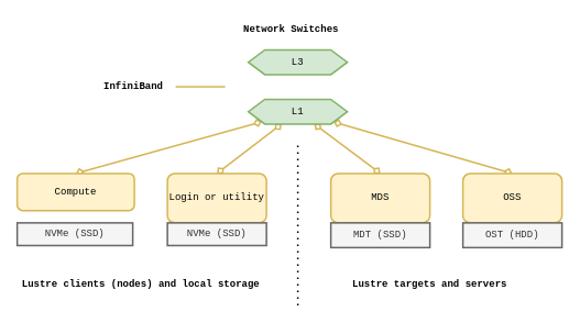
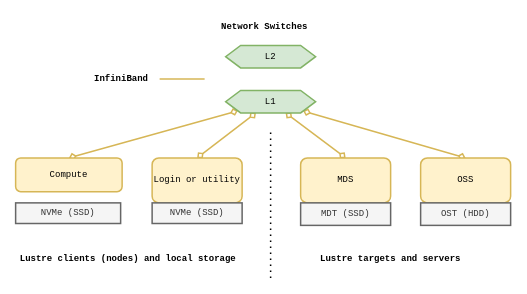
  <mxCell id="0" />
  <mxCell id="1" parent="0" />
  <mxCell id="2" style="rounded=0;orthogonalLoop=1;jettySize=auto;html=1;fillColor=#fff2cc;strokeColor=#d6b656;startArrow=diamond;startFill=0;endArrow=diamond;endFill=0;strokeWidth=2;fontFamily=Courier New;exitX=0.5;exitY=0;exitDx=0;exitDy=0;" parent="1" source="3" target="10" edge="1"><mxGeometry relative="1" as="geometry"><mxPoint x="290" y="160" as="targetPoint" /></mxGeometry></mxCell>
  <mxCell id="3" value="Compute" style="rounded=1;whiteSpace=wrap;html=1;strokeWidth=2;fontFamily=Courier New;fillColor=#fff2cc;strokeColor=#d6b656;" parent="1" vertex="1"><mxGeometry x="20" y="210" width="142" height="45" as="geometry" /></mxCell>
  <mxCell id="4" style="rounded=0;orthogonalLoop=1;jettySize=auto;html=1;fillColor=#fff2cc;strokeColor=#d6b656;endArrow=diamond;endFill=0;strokeWidth=2;startArrow=diamond;startFill=0;fontFamily=Courier New;exitX=0.5;exitY=0;exitDx=0;exitDy=0;" parent="1" source="5" target="10" edge="1"><mxGeometry relative="1" as="geometry" /></mxCell>
  <mxCell id="5" value="Login or utility" style="rounded=1;whiteSpace=wrap;html=1;strokeWidth=2;fontFamily=Courier New;fillColor=#fff2cc;strokeColor=#d6b656;" parent="1" vertex="1"><mxGeometry x="202" y="210" width="120" height="60" as="geometry" /></mxCell>
  <mxCell id="6" style="rounded=0;orthogonalLoop=1;jettySize=auto;html=1;fillColor=#fff2cc;strokeColor=#d6b656;endArrow=diamond;endFill=0;strokeWidth=2;startArrow=diamond;startFill=0;fontFamily=Courier New;exitX=0.5;exitY=0;exitDx=0;exitDy=0;" parent="1" source="7" target="10" edge="1"><mxGeometry relative="1" as="geometry"><mxPoint x="380" y="180" as="targetPoint" /></mxGeometry></mxCell>
  <mxCell id="7" value="MDS" style="rounded=1;whiteSpace=wrap;html=1;strokeWidth=2;fontFamily=Courier New;fillColor=#fff2cc;strokeColor=#d6b656;" parent="1" vertex="1"><mxGeometry x="400" y="210" width="120" height="60" as="geometry" /></mxCell>
  <mxCell id="8" style="rounded=0;orthogonalLoop=1;jettySize=auto;html=1;fillColor=#fff2cc;strokeColor=#d6b656;endArrow=diamond;endFill=0;strokeWidth=2;startArrow=diamond;startFill=0;fontFamily=Courier New;exitX=0.5;exitY=0;exitDx=0;exitDy=0;" parent="1" source="9" target="10" edge="1"><mxGeometry relative="1" as="geometry" /></mxCell>
  <mxCell id="9" value="OSS" style="rounded=1;whiteSpace=wrap;html=1;strokeWidth=2;fontFamily=Courier New;fillColor=#fff2cc;strokeColor=#d6b656;" parent="1" vertex="1"><mxGeometry x="560" y="210" width="120" height="60" as="geometry" /></mxCell>
  <mxCell id="10" value="&lt;div&gt;L1&lt;/div&gt;" style="shape=hexagon;perimeter=hexagonPerimeter2;whiteSpace=wrap;html=1;fixedSize=1;fontFamily=Courier New;fontSize=12;align=center;strokeColor=#82b366;strokeWidth=2;fillColor=#d5e8d4;" parent="1" vertex="1"><mxGeometry x="300" y="120" width="120" height="30" as="geometry" /></mxCell>
  <mxCell id="11" value="MDT (SSD)" style="rounded=0;whiteSpace=wrap;html=1;fontFamily=Courier New;fontSize=12;align=center;strokeColor=#666666;strokeWidth=2;fillColor=#f5f5f5;fontColor=#333333;" parent="1" vertex="1"><mxGeometry x="400" y="270" width="120" height="30" as="geometry" /></mxCell>
  <mxCell id="12" value="OST (HDD)" style="rounded=0;whiteSpace=wrap;html=1;fontFamily=Courier New;fontSize=12;align=center;strokeColor=#666666;strokeWidth=2;fillColor=#f5f5f5;fontColor=#333333;" parent="1" vertex="1"><mxGeometry x="560" y="270" width="120" height="30" as="geometry" /></mxCell>
  <mxCell id="13" value="&lt;div&gt;Lustre clients (nodes) and local storage&lt;/div&gt;" style="text;html=1;strokeColor=none;fillColor=none;align=center;verticalAlign=middle;whiteSpace=wrap;rounded=0;dashed=1;fontFamily=Courier New;fontStyle=1" parent="1" vertex="1"><mxGeometry x="20" y="330" width="300" height="30" as="geometry" /></mxCell>
  <mxCell id="14" value="Lustre targets and servers" style="text;html=1;strokeColor=none;fillColor=none;align=center;verticalAlign=middle;whiteSpace=wrap;rounded=0;dashed=1;fontFamily=Courier New;fontStyle=1" parent="1" vertex="1"><mxGeometry x="420" y="330" width="200" height="30" as="geometry" /></mxCell>
- <mxCell id="15" value="L3" style="shape=hexagon;perimeter=hexagonPerimeter2;whiteSpace=wrap;html=1;fixedSize=1;fontFamily=Courier New;fontSize=12;align=center;strokeColor=#82b366;strokeWidth=2;fillColor=#d5e8d4;" parent="1" vertex="1"><mxGeometry x="300" y="60" width="120" height="30" as="geometry" /></mxCell>
+ <mxCell id="15" value="L2" style="shape=hexagon;perimeter=hexagonPerimeter2;whiteSpace=wrap;html=1;fixedSize=1;fontFamily=Courier New;fontSize=12;align=center;strokeColor=#82b366;strokeWidth=2;fillColor=#d5e8d4;" parent="1" vertex="1"><mxGeometry x="300" y="60" width="120" height="30" as="geometry" /></mxCell>
  <mxCell id="16" value="Network Switches" style="text;html=1;strokeColor=none;fillColor=none;align=center;verticalAlign=middle;whiteSpace=wrap;rounded=0;fontFamily=Courier New;fontStyle=1" parent="1" vertex="1"><mxGeometry x="292" y="20" width="120" height="30" as="geometry" /></mxCell>
  <mxCell id="17" value="InfiniBand" style="text;html=1;strokeColor=none;fillColor=none;align=center;verticalAlign=middle;whiteSpace=wrap;rounded=0;shadow=0;glass=0;sketch=1;fontFamily=Courier New;fontStyle=1" parent="1" vertex="1"><mxGeometry x="120" y="90" width="82" height="30" as="geometry" /></mxCell>
  <mxCell id="18" value="" style="endArrow=none;html=1;rounded=0;fillColor=#fff2cc;strokeColor=#d6b656;strokeWidth=2;fontFamily=Courier New;" parent="1" edge="1"><mxGeometry width="50" height="50" relative="1" as="geometry"><mxPoint x="212" y="104.71" as="sourcePoint" /><mxPoint x="272" y="104.71" as="targetPoint" /></mxGeometry></mxCell>
  <mxCell id="19" value="NVMe (SSD)" style="rounded=0;whiteSpace=wrap;html=1;fontFamily=Courier New;fontSize=12;align=center;strokeColor=#666666;strokeWidth=2;fillColor=#f5f5f5;fontColor=#333333;" parent="1" vertex="1"><mxGeometry x="202" y="270" width="120" height="27.5" as="geometry" /></mxCell>
  <mxCell id="20" value="NVMe (SSD)" style="rounded=0;whiteSpace=wrap;html=1;fontFamily=Courier New;fontSize=12;align=center;strokeColor=#666666;strokeWidth=2;fillColor=#f5f5f5;fontColor=#333333;" parent="1" vertex="1"><mxGeometry x="20" y="270" width="140" height="27.5" as="geometry" /></mxCell>
  <mxCell id="21" value="" style="endArrow=none;dashed=1;html=1;dashPattern=1 3;strokeWidth=2;rounded=0;" parent="1" edge="1"><mxGeometry width="50" height="50" relative="1" as="geometry"><mxPoint x="360" y="370" as="sourcePoint" /><mxPoint x="360" y="170" as="targetPoint" /></mxGeometry></mxCell>
